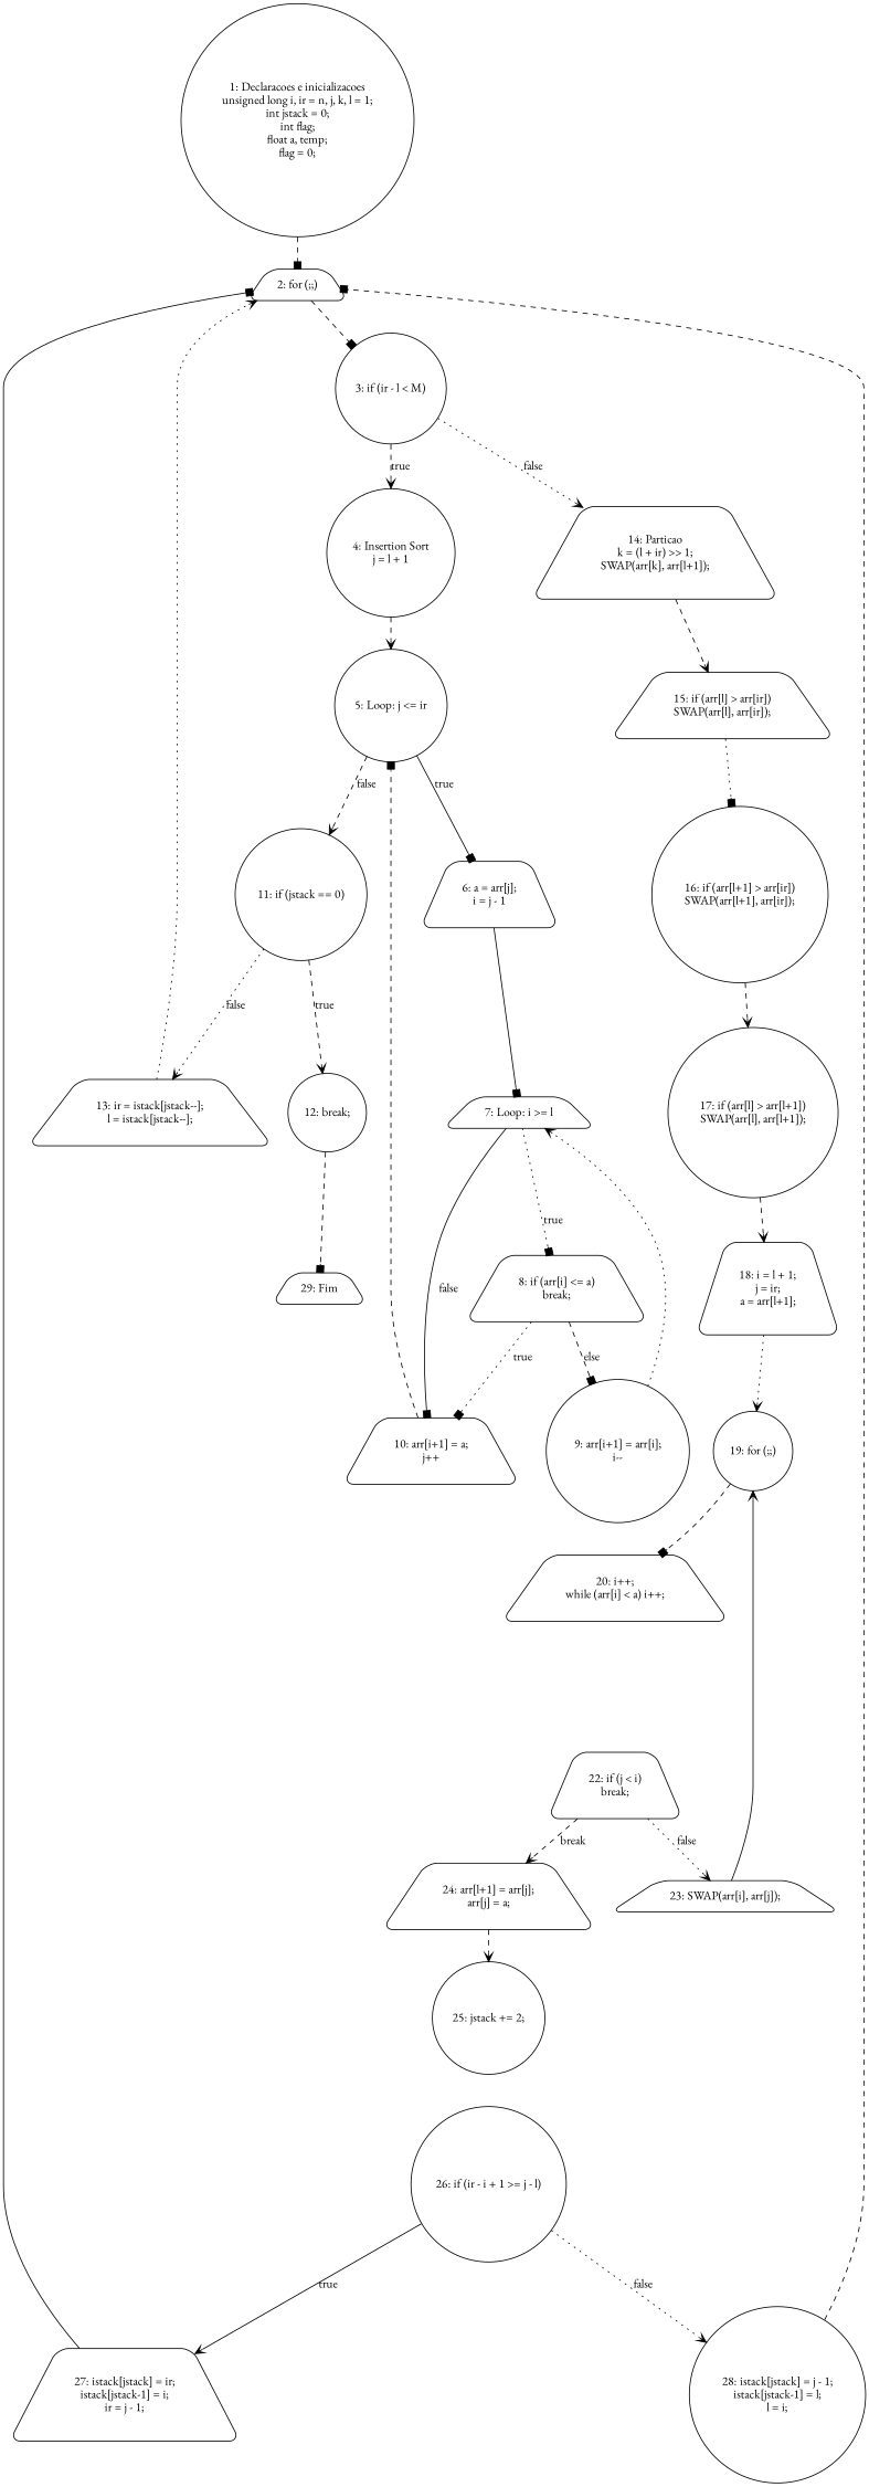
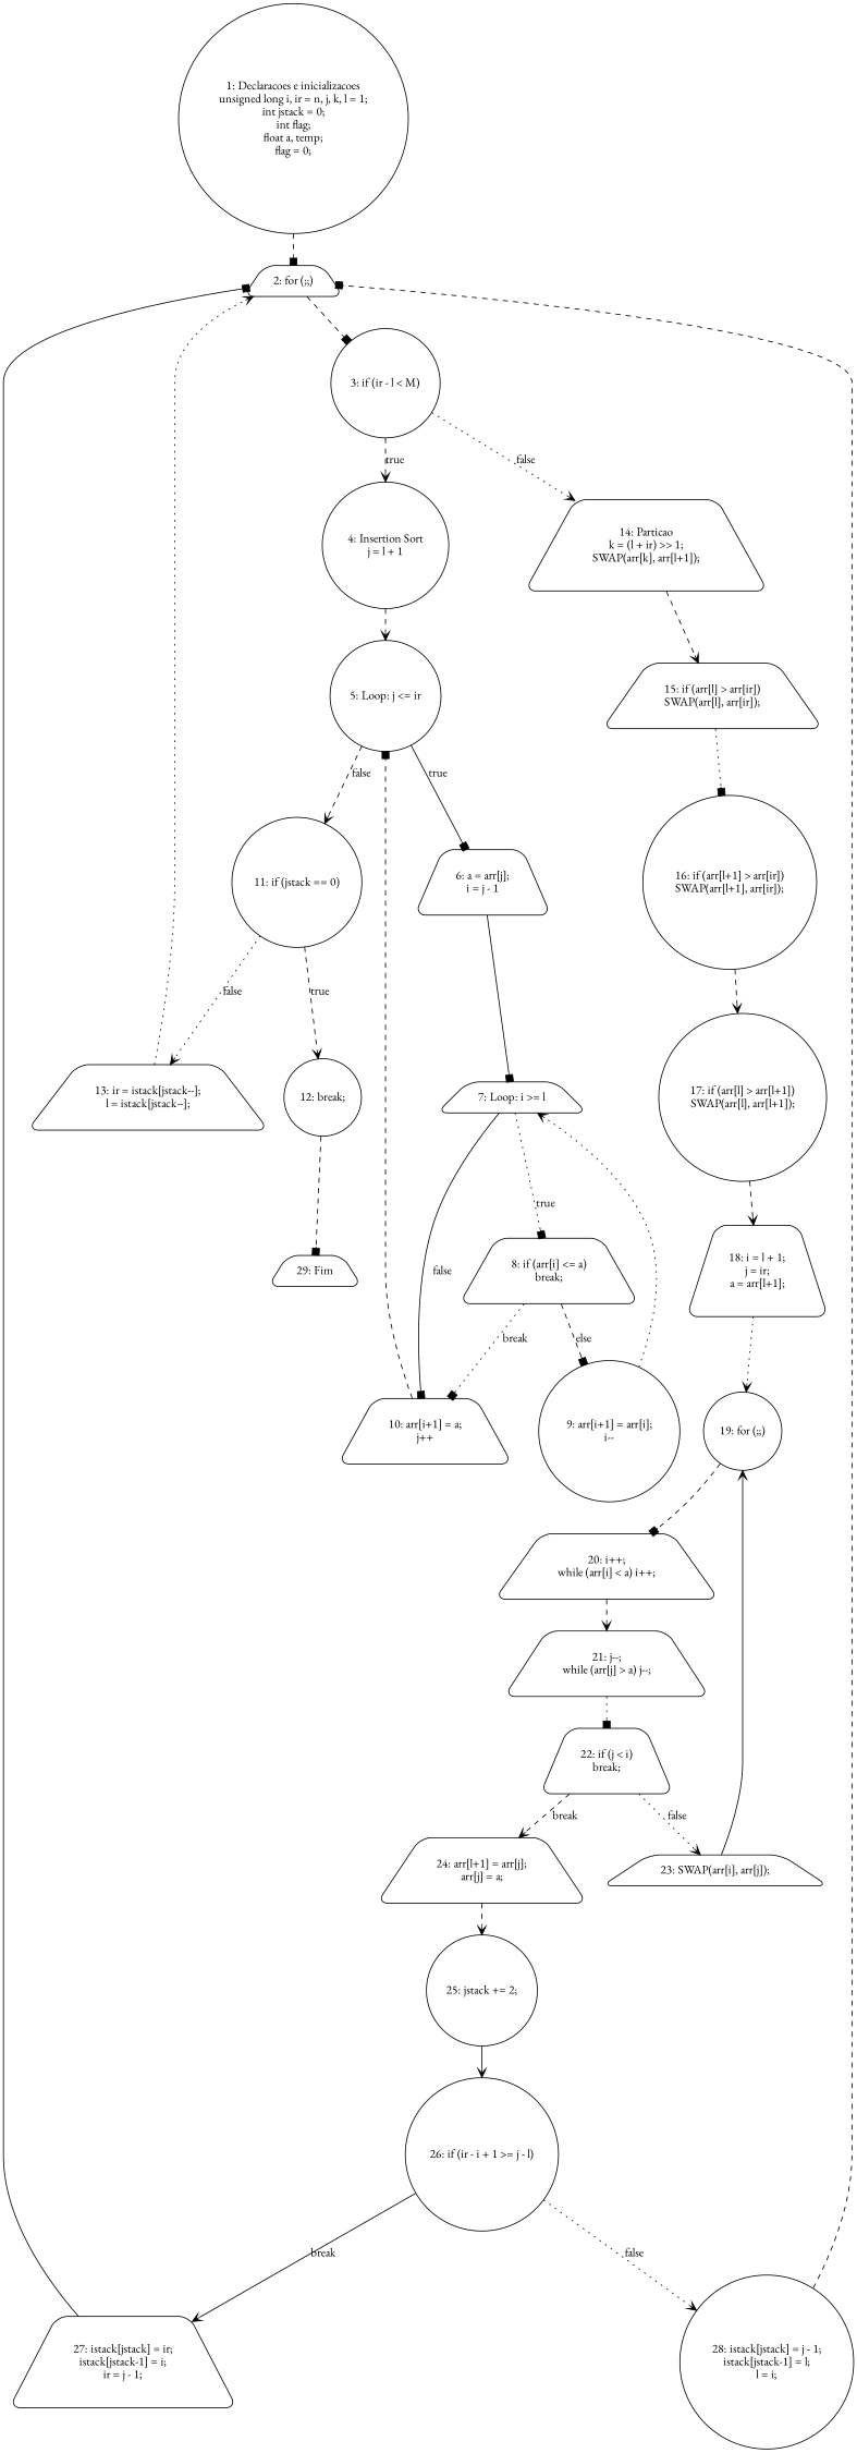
  digraph {
    fontname="EB Garamond"
    node [fontname="EB Garamond" shape=trapezium style=rounded]
    edge [arrowhead=vee fontname="EB Garamond" style=dashed]
    n1 [label="1: Declaracoes e inicializacoes\nunsigned long i, ir = n, j, k, l = 1;\nint jstack = 0;\nint flag;\nfloat a, temp;\nflag = 0;" shape=circle]
    n2 [label="2: for (;;)"]
    n3 [label="3: if (ir - l < M)" shape=circle]
    n4 [label="4: Insertion Sort\nj = l + 1" shape=circle]
    n5 [label="14: Particao\nk = (l + ir) >> 1;\nSWAP(arr[k], arr[l+1]);"]
    n6 [label="5: Loop: j <= ir" shape=circle]
    n7 [label="15: if (arr[l] > arr[ir])\nSWAP(arr[l], arr[ir]);"]
    n8 [label="6: a = arr[j];\ni = j - 1"]
    n9 [label="11: if (jstack == 0)" shape=circle]
    n10 [label="7: Loop: i >= l"]
    n11 [label="12: break;" shape=circle]
    n12 [label="13: ir = istack[jstack--];\nl = istack[jstack--];"]
    n13 [label="8: if (arr[i] <= a)\nbreak;"]
    n14 [label="10: arr[i+1] = a;\nj++"]
    n15 [label="9: arr[i+1] = arr[i];\ni--" shape=circle]
    n16 [label="29: Fim"]
    n17 [label="16: if (arr[l+1] > arr[ir])\nSWAP(arr[l+1], arr[ir]);" shape=circle]
    n18 [label="17: if (arr[l] > arr[l+1])\nSWAP(arr[l], arr[l+1]);" shape=circle]
    n19 [label="18: i = l + 1;\nj = ir;\na = arr[l+1];"]
    n20 [label="19: for (;;)" shape=circle]
    n21 [label="20: i++;\nwhile (arr[i] < a) i++;"]
+   n22 [label="21: j--;\nwhile (arr[j] > a) j--;"]
    n23 [label="22: if (j < i)\nbreak;"]
    n24 [label="23: SWAP(arr[i], arr[j]);"]
    n25 [label="24: arr[l+1] = arr[j];\narr[j] = a;"]
    n26 [label="25: jstack += 2;" shape=circle]
    n27 [label="26: if (ir - i + 1 >= j - l)" shape=circle]
    n28 [label="27: istack[jstack] = ir;\nistack[jstack-1] = i;\nir = j - 1;"]
    n29 [label="28: istack[jstack] = j - 1;\nistack[jstack-1] = l;\nl = i;" shape=circle]
    n1 -> n2 [arrowhead=box]
    n2 -> n3 [arrowhead=box]
    n3 -> n4 [label=true]
    n3 -> n5 [label=false style=dotted]
    n4 -> n6
    n5 -> n7
    n6 -> n8 [arrowhead=box label=true style=solid]
    n6 -> n9 [label=false]
    n7 -> n17 [arrowhead=box style=dotted]
    n8 -> n10 [arrowhead=box style=solid]
    n9 -> n11 [label=true]
    n9 -> n12 [label=false style=dotted]
    n10 -> n13 [arrowhead=box label=true style=dotted]
    n10 -> n14 [arrowhead=box label=false style=solid]
    n11 -> n16 [arrowhead=box]
    n12 -> n2 [style=dotted]
-   n13 -> n14 [arrowhead=box label=true style=dotted]
+   n13 -> n14 [arrowhead=box label=break style=dotted]
    n13 -> n15 [arrowhead=box label=else]
    n14 -> n6 [arrowhead=box]
    n15 -> n10 [style=dotted]
    n17 -> n18
    n18 -> n19
    n19 -> n20 [style=dotted]
    n20 -> n21 [arrowhead=box]
+   n21 -> n22
+   n22 -> n23 [arrowhead=box style=dotted]
    n23 -> n24 [label=false style=dotted]
    n23 -> n25 [label=break]
    n24 -> n20 [style=solid]
    n25 -> n26
-   n27 -> n28 [label=true style=solid]
+   n26 -> n27 [style=solid]
+   n27 -> n28 [label=break style=solid]
    n27 -> n29 [label=false style=dotted]
    n28 -> n2 [arrowhead=box style=solid]
    n29 -> n2 [arrowhead=box]
  }
